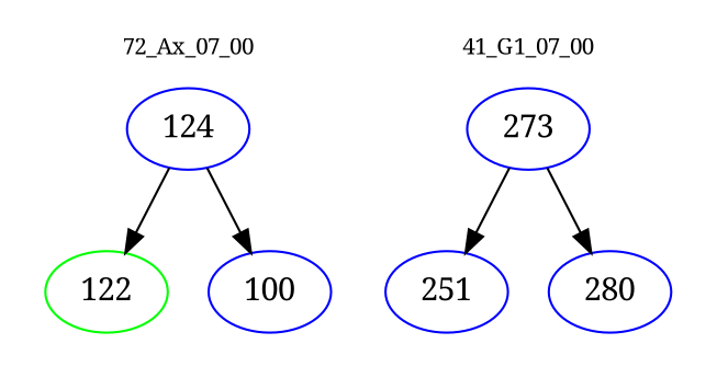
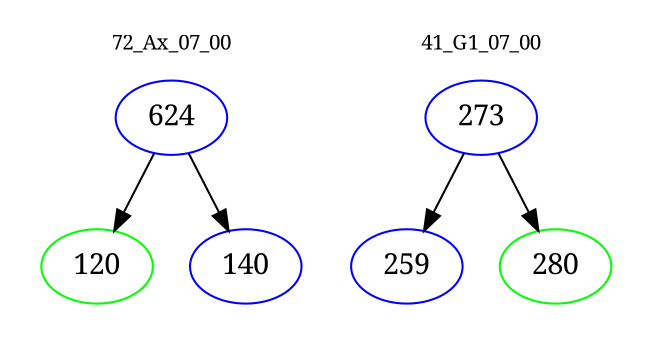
  digraph {
    fontname="Noto Serif"
    node [color=blue fontname="Noto Serif"]
    edge [color=black fontname="Noto Serif"]
-   n1 [label=124]
-   n2 [color=green label=122]
-   n3 [label=100]
+   n1 [label=624]
+   n2 [color=green label=120]
+   n3 [label=140]
    n4 [label=273]
-   n5 [label=251]
-   n6 [label=280]
+   n5 [label=259]
+   n6 [color=green label=280]
    subgraph cluster_1 {
      color=white
      fontsize=10
      label="72_Ax_07_00"
      n1
      n2
      n3
    }
    subgraph cluster_2 {
      color=white
      fontsize=10
      label="41_G1_07_00"
      n4
      n5
      n6
    }
    n1 -> n2
    n1 -> n3
    n4 -> n5
    n4 -> n6
  }
